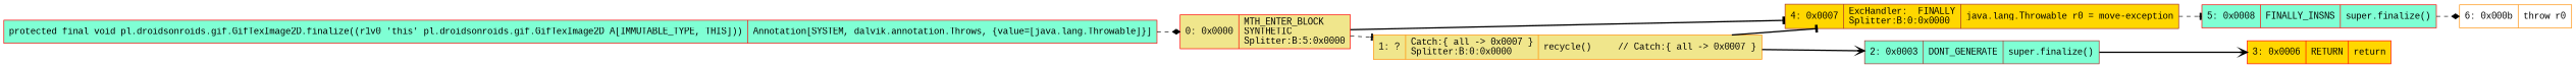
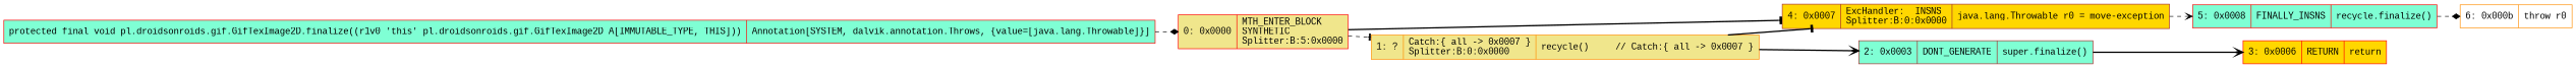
  digraph {
    fontname="Liberation Mono"
    rankdir=LR
    node [color=red fillcolor=aquamarine fontname="Liberation Mono" shape=record style=filled]
    edge [arrowhead=tee fontname="Liberation Mono" style=dashed]
    n1 [fillcolor=khaki label="{0\:\ 0x0000|MTH_ENTER_BLOCK\lSYNTHETIC\lSplitter:B:5:0x0000\l}"]
    n2 [color=darkorange fillcolor=khaki label="{1\:\ ?|Catch:\{ all \-\> 0x0007 \}\lSplitter:B:0:0x0000\l|recycle()     \/\/ Catch:\{ all \-\> 0x0007 \}\l}"]
-   n3 [color=brown fillcolor=gold label="{4\:\ 0x0007|ExcHandler:  FINALLY\lSplitter:B:0:0x0000\l|java.lang.Throwable r0 = move\-exception\l}"]
+   n3 [color=brown fillcolor=gold label="{4\:\ 0x0007|ExcHandler:  INSNS\lSplitter:B:0:0x0000\l|java.lang.Throwable r0 = move\-exception\l}"]
    n4 [color=brown label="{2\:\ 0x0003|DONT_GENERATE\l|super.finalize()\l}"]
-   n5 [label="{5\:\ 0x0008|FINALLY_INSNS\l|super.finalize()\l}"]
+   n5 [label="{5\:\ 0x0008|FINALLY_INSNS\l|recycle.finalize()\l}"]
    n6 [fillcolor=gold label="{3\:\ 0x0006|RETURN\l|return\l}"]
    n7 [color=darkorange fillcolor=white label="{6\:\ 0x000b|throw r0\l}"]
    n8 [label="{protected final void pl.droidsonroids.gif.GifTexImage2D.finalize((r1v0 'this' pl.droidsonroids.gif.GifTexImage2D A[IMMUTABLE_TYPE, THIS]))  | Annotation[SYSTEM, dalvik.annotation.Throws, \{value=[java.lang.Throwable]\}]\l}"]
    n1 -> n2
    n1 -> n3 [style=bold]
    n2 -> n3 [style=bold]
    n2 -> n4 [arrowhead=vee style=bold]
-   n3 -> n5
+   n3 -> n5 [arrowhead=vee]
    n4 -> n6 [arrowhead=vee style=bold]
    n5 -> n7 [arrowhead=diamond]
    n8 -> n1 [arrowhead=diamond]
  }
